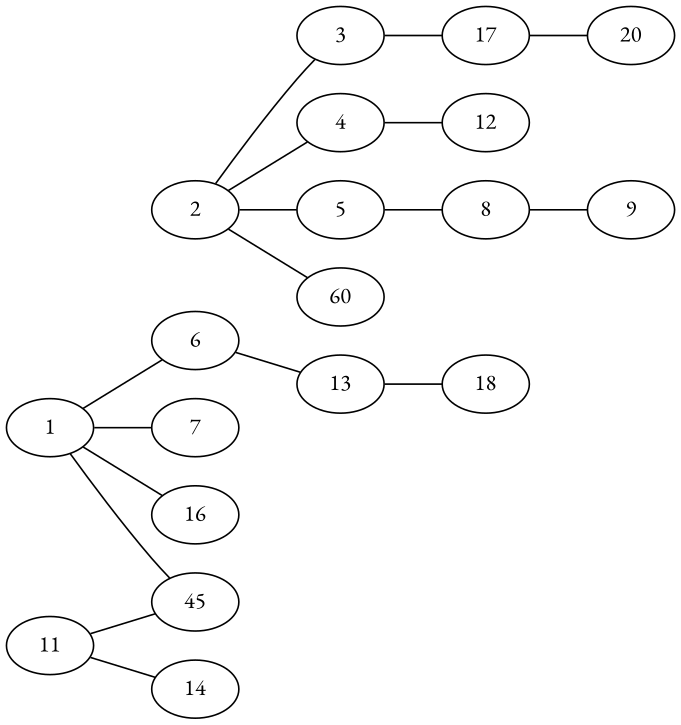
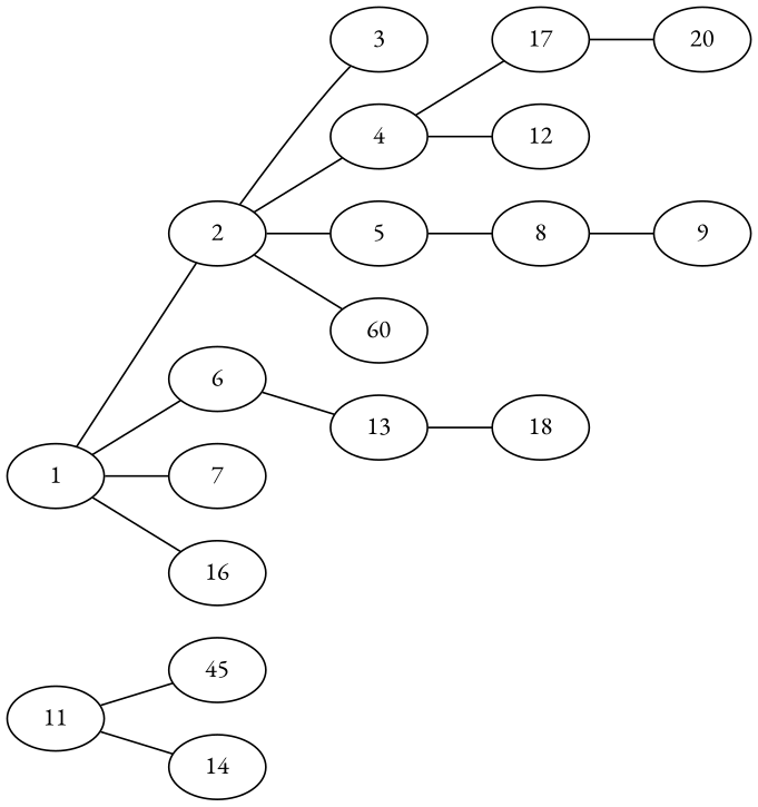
  graph {
    fontname="EB Garamond"
    rankdir=LR
    node [fontname="EB Garamond"]
    edge [fontname="EB Garamond"]
    1
    2
    6
    7
    16
    3
    4
    5
    n9 [label=60]
    13
    17
    12
    8
    18
    11
    14
    n17 [label=45]
    20
    9
-   1 -- n17
+   1 -- 2
    1 -- 6
    1 -- 7
    1 -- 16
    2 -- 3
    2 -- 4
    2 -- 5
    2 -- n9
    6 -- 13
-   3 -- 17
+   4 -- 17
    4 -- 12
    5 -- 8
    13 -- 18
    17 -- 20
    8 -- 9
    11 -- 14
    11 -- n17
  }
